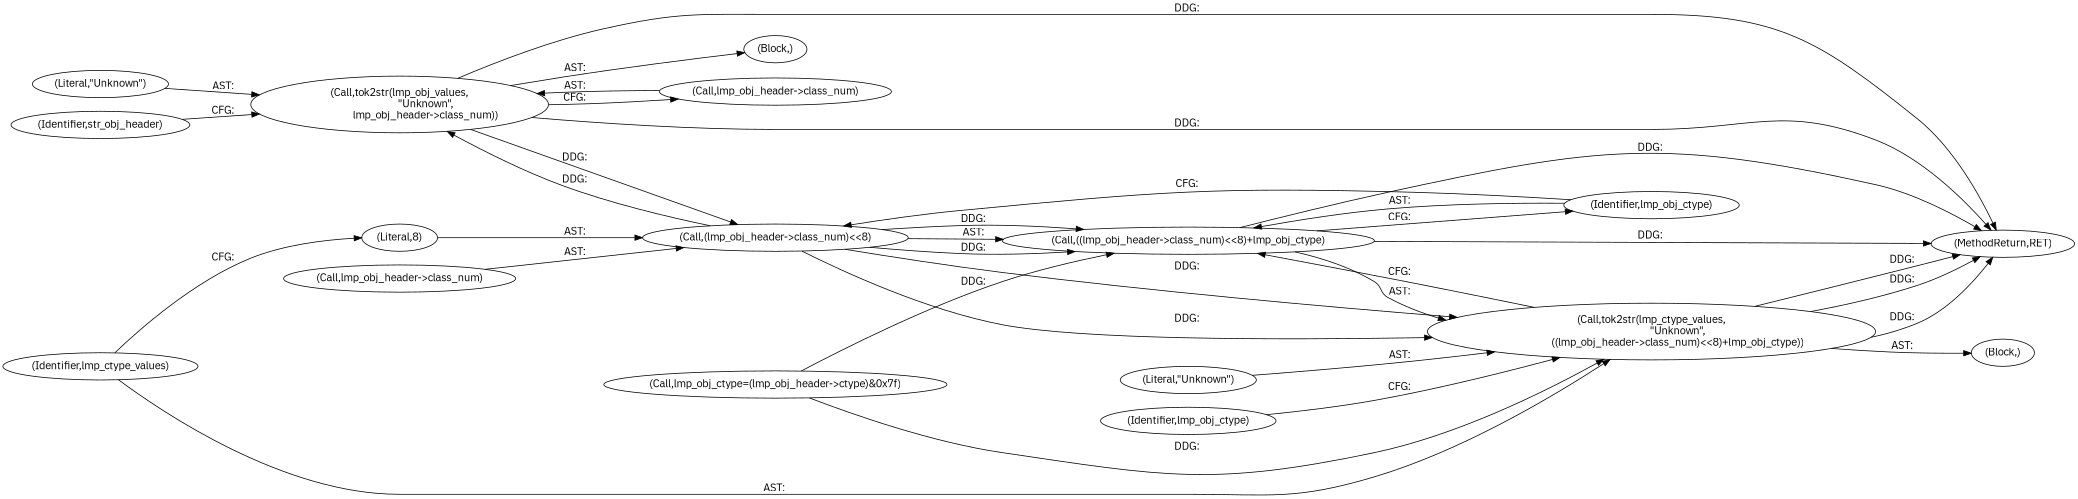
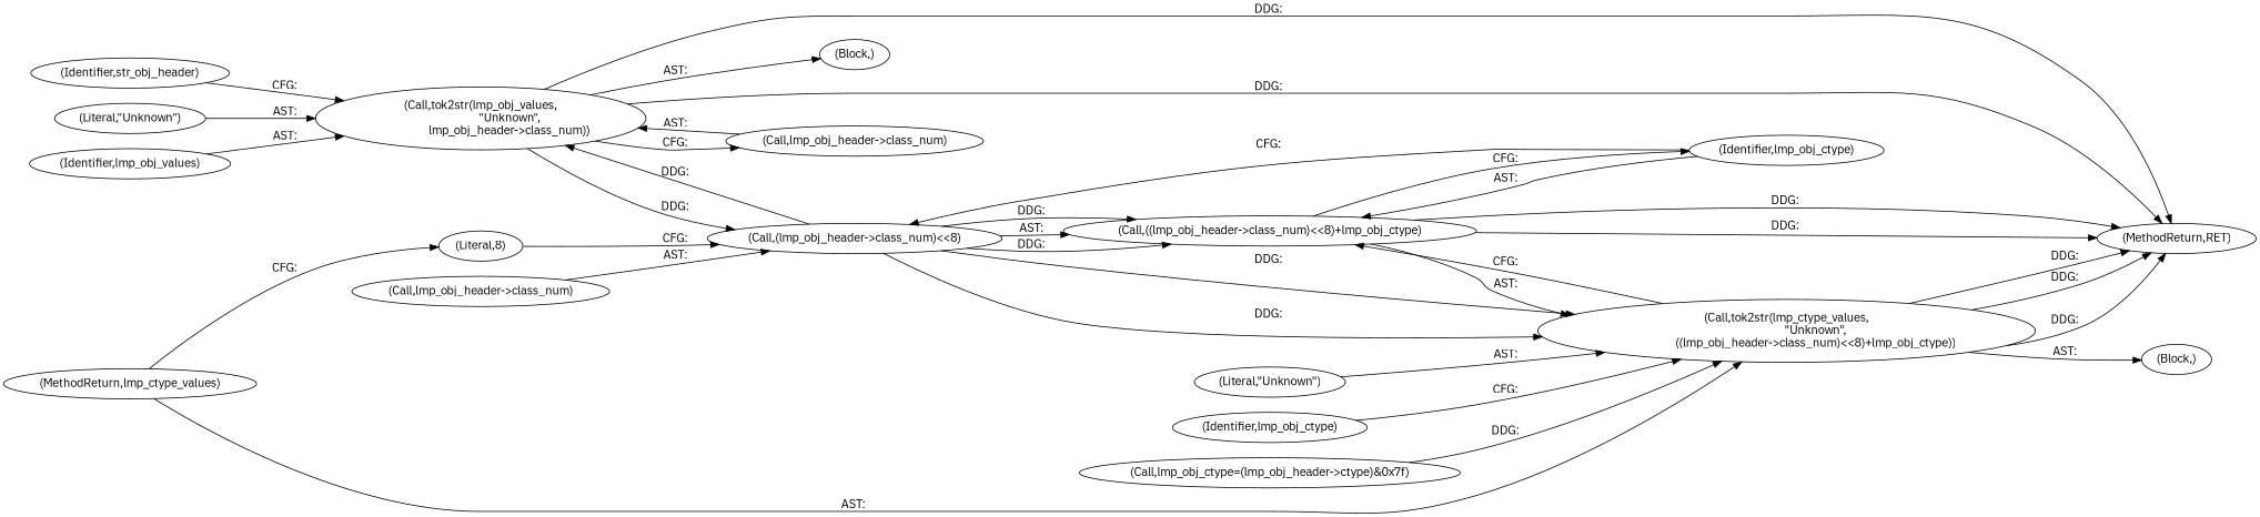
  digraph {
    fontname="IBM Plex Sans"
    rankdir=LR
    node [fontname="IBM Plex Sans"]
    edge [fontname="IBM Plex Sans"]
    n1 [label="(Call,tok2str(lmp_obj_values,\n                       \"Unknown\",\n                       lmp_obj_header->class_num))"]
    n2 [label="(Call,(lmp_obj_header->class_num)<<8)"]
    n3 [label="(Block,)"]
    n4 [label="(Call,lmp_obj_header->class_num)"]
    n5 [label="(MethodReturn,RET)"]
    n6 [label="(Call,tok2str(lmp_ctype_values,\n                       \"Unknown\",\n                       ((lmp_obj_header->class_num)<<8)+lmp_obj_ctype))"]
    n7 [label="(Call,((lmp_obj_header->class_num)<<8)+lmp_obj_ctype)"]
    n8 [label="(Block,)"]
    n9 [label="(Identifier,lmp_obj_ctype)"]
    n10 [label="(Literal,8)"]
    n11 [label="(Literal,\"Unknown\")"]
    n12 [label="(Literal,\"Unknown\")"]
+   n13 [label="(Identifier,lmp_obj_values)"]
    n14 [label="(Identifier,lmp_obj_ctype)"]
-   n15 [label="(Identifier,lmp_ctype_values)"]
+   n15 [label="(MethodReturn,lmp_ctype_values)"]
    n16 [label="(Call,lmp_obj_ctype=(lmp_obj_header->ctype)&0x7f)"]
    n17 [label="(Call,lmp_obj_header->class_num)"]
    n18 [label="(Identifier,str_obj_header)"]
    n1 -> n2 [label="DDG: "]
    n1 -> n3 [label="AST: "]
    n1 -> n4 [label="CFG: "]
    n1 -> n5 [label="DDG: "]
    n1 -> n5 [label="DDG: "]
    n2 -> n1 [label="DDG: "]
    n2 -> n6 [label="DDG: "]
    n2 -> n6 [label="DDG: "]
    n2 -> n7 [label="AST: "]
    n2 -> n7 [label="DDG: "]
    n2 -> n7 [label="DDG: "]
    n4 -> n1 [label="AST: "]
    n6 -> n5 [label="DDG: "]
    n6 -> n5 [label="DDG: "]
    n6 -> n5 [label="DDG: "]
    n6 -> n7 [label="CFG: "]
    n6 -> n8 [label="AST: "]
    n7 -> n5 [label="DDG: "]
    n7 -> n5 [label="DDG: "]
    n7 -> n6 [label="AST: "]
    n7 -> n9 [label="CFG: "]
    n9 -> n2 [label="CFG: "]
    n9 -> n7 [label="AST: "]
-   n10 -> n2 [label="AST: "]
+   n10 -> n2 [label="CFG: "]
    n11 -> n6 [label="AST: "]
    n12 -> n1 [label="AST: "]
+   n13 -> n1 [label="AST: "]
    n14 -> n6 [label="CFG: "]
    n15 -> n6 [label="AST: "]
    n15 -> n10 [label="CFG: "]
    n16 -> n6 [label="DDG: "]
-   n16 -> n7 [label="DDG: "]
    n17 -> n2 [label="AST: "]
    n18 -> n1 [label="CFG: "]
  }
